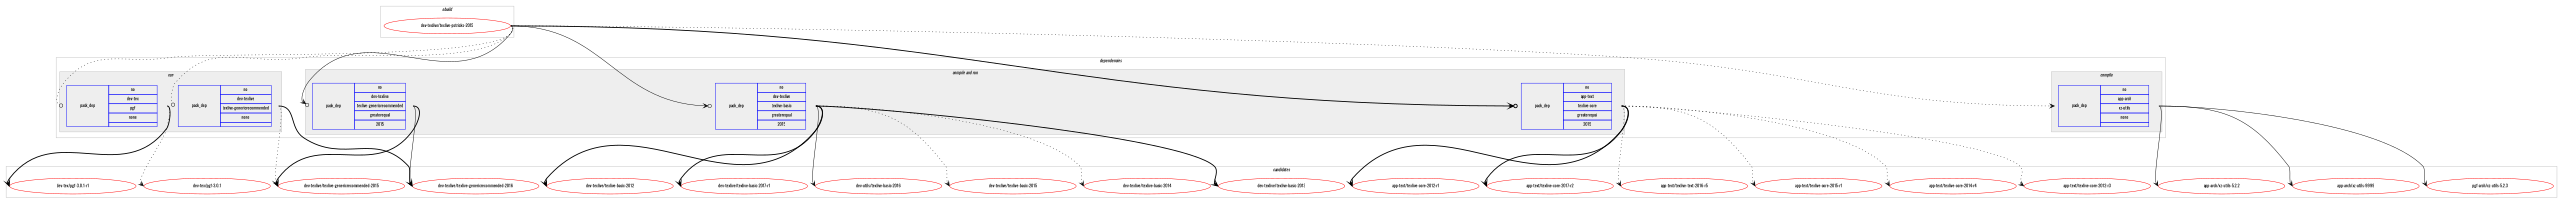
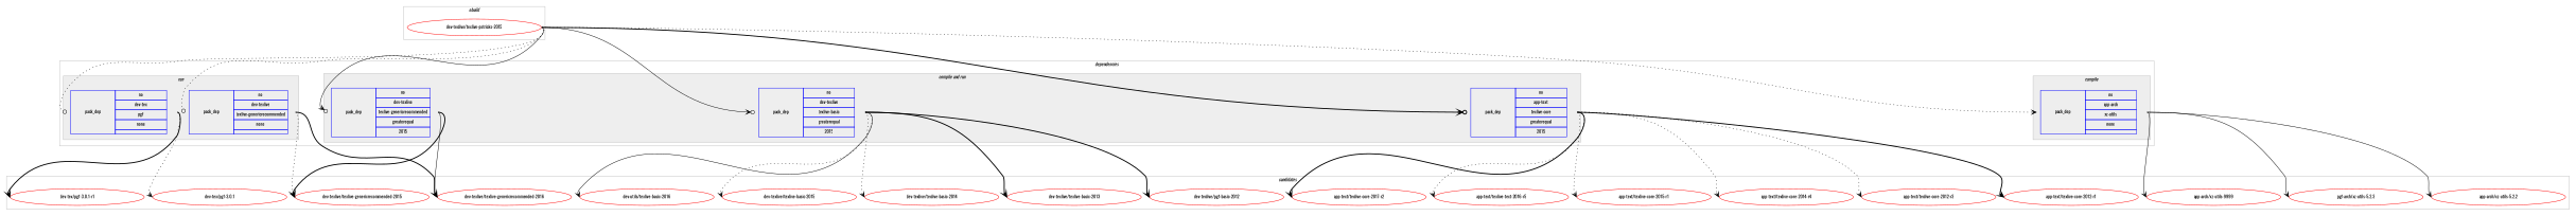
  digraph {
    compound=true
    concentrate=true
    fontname=Oswald
    fontsize=10
    newrank=true
    rankdir=TB
    ranksep=1.5
    node [color=red fontname=Oswald fontsize=10]
    edge [arrowhead=vee fontname=Oswald headport=w style=dotted tailport=e weight=100]
    n1 [label="dev-texlive/texlive-pstricks-2015" width=4]
    n2 [color=blue label=<<TABLE BORDER="0" CELLBORDER="1" CELLSPACING="0" CELLPADDING="4" WIDTH="220"><TR><TD ROWSPAN="6" CELLPADDING="30">pack_dep</TD></TR><TR><TD WIDTH="110">no</TD></TR><TR><TD>app-arch</TD></TR><TR><TD>xz-utils</TD></TR><TR><TD>none</TD></TR><TR><TD></TD></TR></TABLE>> shape=none]
    n3 [color=blue label=<<TABLE BORDER="0" CELLBORDER="1" CELLSPACING="0" CELLPADDING="4" WIDTH="220"><TR><TD ROWSPAN="6" CELLPADDING="30">pack_dep</TD></TR><TR><TD WIDTH="110">no</TD></TR><TR><TD>app-text</TD></TR><TR><TD>texlive-core</TD></TR><TR><TD>greaterequal</TD></TR><TR><TD>2015</TD></TR></TABLE>> shape=none]
    n4 [color=blue label=<<TABLE BORDER="0" CELLBORDER="1" CELLSPACING="0" CELLPADDING="4" WIDTH="220"><TR><TD ROWSPAN="6" CELLPADDING="30">pack_dep</TD></TR><TR><TD WIDTH="110">no</TD></TR><TR><TD>dev-texlive</TD></TR><TR><TD>texlive-basic</TD></TR><TR><TD>greaterequal</TD></TR><TR><TD>2015</TD></TR></TABLE>> shape=none]
    n5 [color=blue label=<<TABLE BORDER="0" CELLBORDER="1" CELLSPACING="0" CELLPADDING="4" WIDTH="220"><TR><TD ROWSPAN="6" CELLPADDING="30">pack_dep</TD></TR><TR><TD WIDTH="110">no</TD></TR><TR><TD>dev-texlive</TD></TR><TR><TD>texlive-genericrecommended</TD></TR><TR><TD>greaterequal</TD></TR><TR><TD>2015</TD></TR></TABLE>> shape=none]
    n6 [color=blue label=<<TABLE BORDER="0" CELLBORDER="1" CELLSPACING="0" CELLPADDING="4" WIDTH="220"><TR><TD ROWSPAN="6" CELLPADDING="30">pack_dep</TD></TR><TR><TD WIDTH="110">no</TD></TR><TR><TD>dev-tex</TD></TR><TR><TD>pgf</TD></TR><TR><TD>none</TD></TR><TR><TD></TD></TR></TABLE>> shape=none]
    n7 [color=blue label=<<TABLE BORDER="0" CELLBORDER="1" CELLSPACING="0" CELLPADDING="4" WIDTH="220"><TR><TD ROWSPAN="6" CELLPADDING="30">pack_dep</TD></TR><TR><TD WIDTH="110">no</TD></TR><TR><TD>dev-texlive</TD></TR><TR><TD>texlive-genericrecommended</TD></TR><TR><TD>none</TD></TR><TR><TD></TD></TR></TABLE>> shape=none]
    n8 [label="app-arch/xz-utils-5.2.2" width=4]
    n9 [label="pgf-arch/xz-utils-5.2.3" width=4]
    n10 [label="app-arch/xz-utils-9999" width=4]
    n11 [label="app-text/texlive-core-2012-r1" width=4]
    n12 [label="app-text/texlive-core-2012-r3" width=4]
    n13 [label="app-text/texlive-core-2014-r4" width=4]
    n14 [label="app-text/texlive-core-2015-r1" width=4]
    n15 [label="app-text/texlive-text-2016-r5" width=4]
    n16 [label="app-text/texlive-core-2017-r2" width=4]
-   n17 [label="dev-texlive/texlive-basic-2012" width=4]
+   n17 [label="dev-texlive/pgf-basic-2012" width=4]
    n18 [label="dev-texlive/texlive-basic-2013" width=4]
    n19 [label="dev-texlive/texlive-basic-2014" width=4]
    n20 [label="dev-texlive/texlive-basic-2015" width=4]
    n21 [label="dev-utils/texlive-basic-2016" width=4]
-   n22 [label="dev-texlive/texlive-basic-2017-r1" width=4]
    n23 [label="dev-texlive/texlive-genericrecommended-2015" width=4]
    n24 [label="dev-texlive/texlive-genericrecommended-2016" width=4]
    n25 [label="dev-tex/pgf-3.0.1" width=4]
    n26 [label="dev-tex/pgf-3.0.1-r1" width=4]
    subgraph cluster_1 {
      color=gray
      label=<<i>ebuild</i>>
      rank=same
      n1
    }
    subgraph cluster_2 {
      color=gray
      label=<<i>dependencies</i>>
      subgraph cluster_3 {
        color=gray
        fillcolor="#eeeeee"
        label=<<i>compile</i>>
        style=filled
        subgraph sub_4 {
          color=gray
          fillcolor="#eeeeee"
          label=<<i>compile</i>>
          style=filled
          n2
        }
      }
      subgraph cluster_5 {
        color=gray
        fillcolor="#eeeeee"
        label=<<i>compile and run</i>>
        style=filled
        subgraph sub_6 {
          color=gray
          fillcolor="#eeeeee"
          label=<<i>compile and run</i>>
          style=filled
          n3
        }
        subgraph sub_7 {
          color=gray
          fillcolor="#eeeeee"
          label=<<i>compile and run</i>>
          style=filled
          n4
        }
        subgraph sub_8 {
          color=gray
          fillcolor="#eeeeee"
          label=<<i>compile and run</i>>
          style=filled
          n5
        }
      }
      subgraph cluster_9 {
        color=gray
        fillcolor="#eeeeee"
        label=<<i>run</i>>
        style=filled
        subgraph sub_10 {
          color=gray
          fillcolor="#eeeeee"
          label=<<i>run</i>>
          style=filled
          n6
        }
        subgraph sub_11 {
          color=gray
          fillcolor="#eeeeee"
          label=<<i>run</i>>
          style=filled
          n7
        }
      }
    }
    subgraph cluster_12 {
      color=gray
      label=<<i>candidates</i>>
      rank=same
      subgraph sub_13 {
        color=black
        label=<<i>candidates</i>>
        nodesep=1
        rank=same
        n8
        n9
        n10
      }
      subgraph sub_14 {
        color=black
        label=<<i>candidates</i>>
        nodesep=1
        rank=same
        n11
        n12
        n13
        n14
        n15
        n16
      }
      subgraph sub_15 {
        color=black
        label=<<i>candidates</i>>
        nodesep=1
        rank=same
        n17
        n18
        n19
        n20
        n21
-       n22
      }
      subgraph sub_16 {
        color=black
        label=<<i>candidates</i>>
        nodesep=1
        rank=same
        n23
        n24
      }
      subgraph sub_17 {
        color=black
        label=<<i>candidates</i>>
        nodesep=1
        rank=same
        n25
        n26
      }
      subgraph sub_18 {
        color=black
        label=<<i>candidates</i>>
        nodesep=1
        rank=same
        n23
        n24
      }
    }
    n1 -> n2 [weight=20]
    n1 -> n3 [arrowhead=odotvee style=bold weight=20]
    n1 -> n4 [arrowhead=odotvee style=solid weight=20]
    n1 -> n5 [arrowhead=odotvee style=solid weight=20]
    n1 -> n6 [arrowhead=odot weight=20]
    n1 -> n7 [arrowhead=odot weight=20]
    n2 -> n8 [style=solid]
    n2 -> n9 [style=solid]
    n2 -> n10 [style=solid]
    n3 -> n11 [style=bold]
    n3 -> n12
    n3 -> n13
    n3 -> n14
    n3 -> n15
    n3 -> n16 [style=bold]
    n4 -> n17 [style=bold]
    n4 -> n18 [style=bold]
    n4 -> n19
    n4 -> n20
    n4 -> n21 [style=solid]
-   n4 -> n22 [style=bold]
    n5 -> n23 [style=bold]
    n5 -> n24 [style=solid]
    n6 -> n25
    n6 -> n26 [style=bold]
    n7 -> n23
    n7 -> n24 [style=bold]
  }
